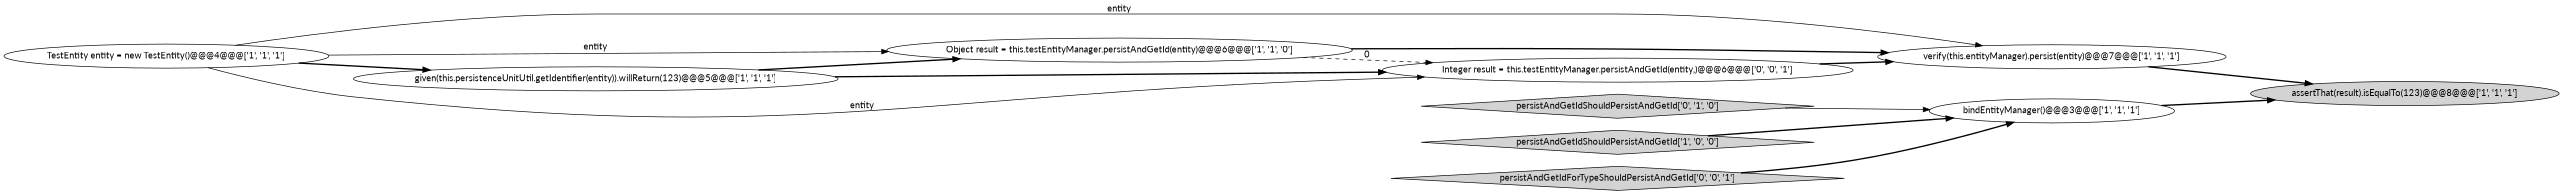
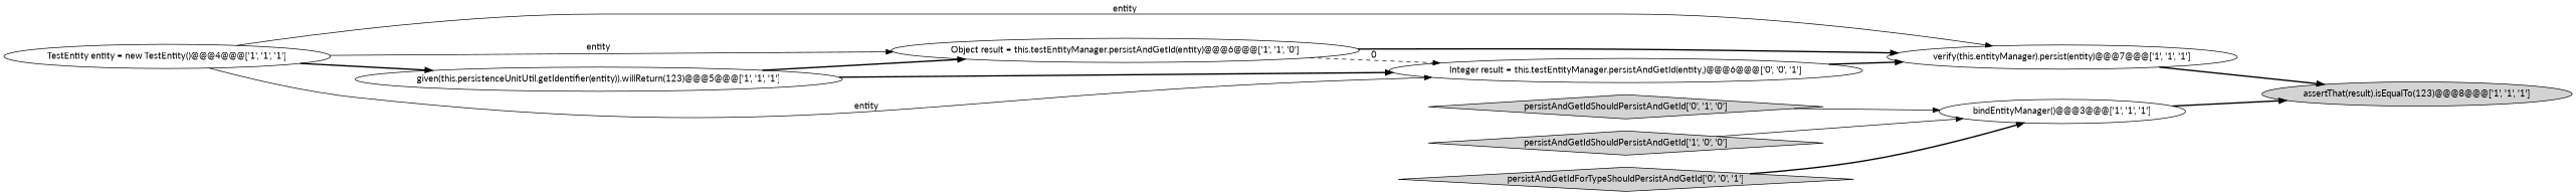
  digraph {
    fontname=Lato
    rankdir=LR
    node [fillcolor=white fontname=Lato shape=ellipse style=filled]
    edge [fontname=Lato style=bold]
    n1 [label="TestEntity entity = new TestEntity()@@@4@@@['1', '1', '1']"]
    n2 [label="Object result = this.testEntityManager.persistAndGetId(entity)@@@6@@@['1', '1', '0']"]
    n3 [label="Integer result = this.testEntityManager.persistAndGetId(entity,)@@@6@@@['0', '0', '1']"]
    n4 [label="verify(this.entityManager).persist(entity)@@@7@@@['1', '1', '1']"]
    n5 [label="given(this.persistenceUnitUtil.getIdentifier(entity)).willReturn(123)@@@5@@@['1', '1', '1']"]
    n6 [fillcolor=lightgray label="assertThat(result).isEqualTo(123)@@@8@@@['1', '1', '1']"]
    n7 [label="bindEntityManager()@@@3@@@['1', '1', '1']"]
    n8 [fillcolor=lightgray label="persistAndGetIdShouldPersistAndGetId['0', '1', '0']" shape=diamond]
    n9 [fillcolor=lightgray label="persistAndGetIdShouldPersistAndGetId['1', '0', '0']" shape=diamond]
    n10 [fillcolor=lightgray label="persistAndGetIdForTypeShouldPersistAndGetId['0', '0', '1']" shape=diamond]
    n1 -> n2 [label=entity style=solid]
    n1 -> n3 [label=entity style=solid]
    n1 -> n4 [label=entity style=solid]
    n1 -> n5
    n2 -> n3 [label=0 style=dashed]
    n2 -> n4
    n3 -> n4
    n4 -> n6
    n5 -> n2
    n5 -> n3
    n7 -> n6
    n8 -> n7 [style=solid]
-   n9 -> n7
+   n9 -> n7 [style=solid]
    n10 -> n7
  }
